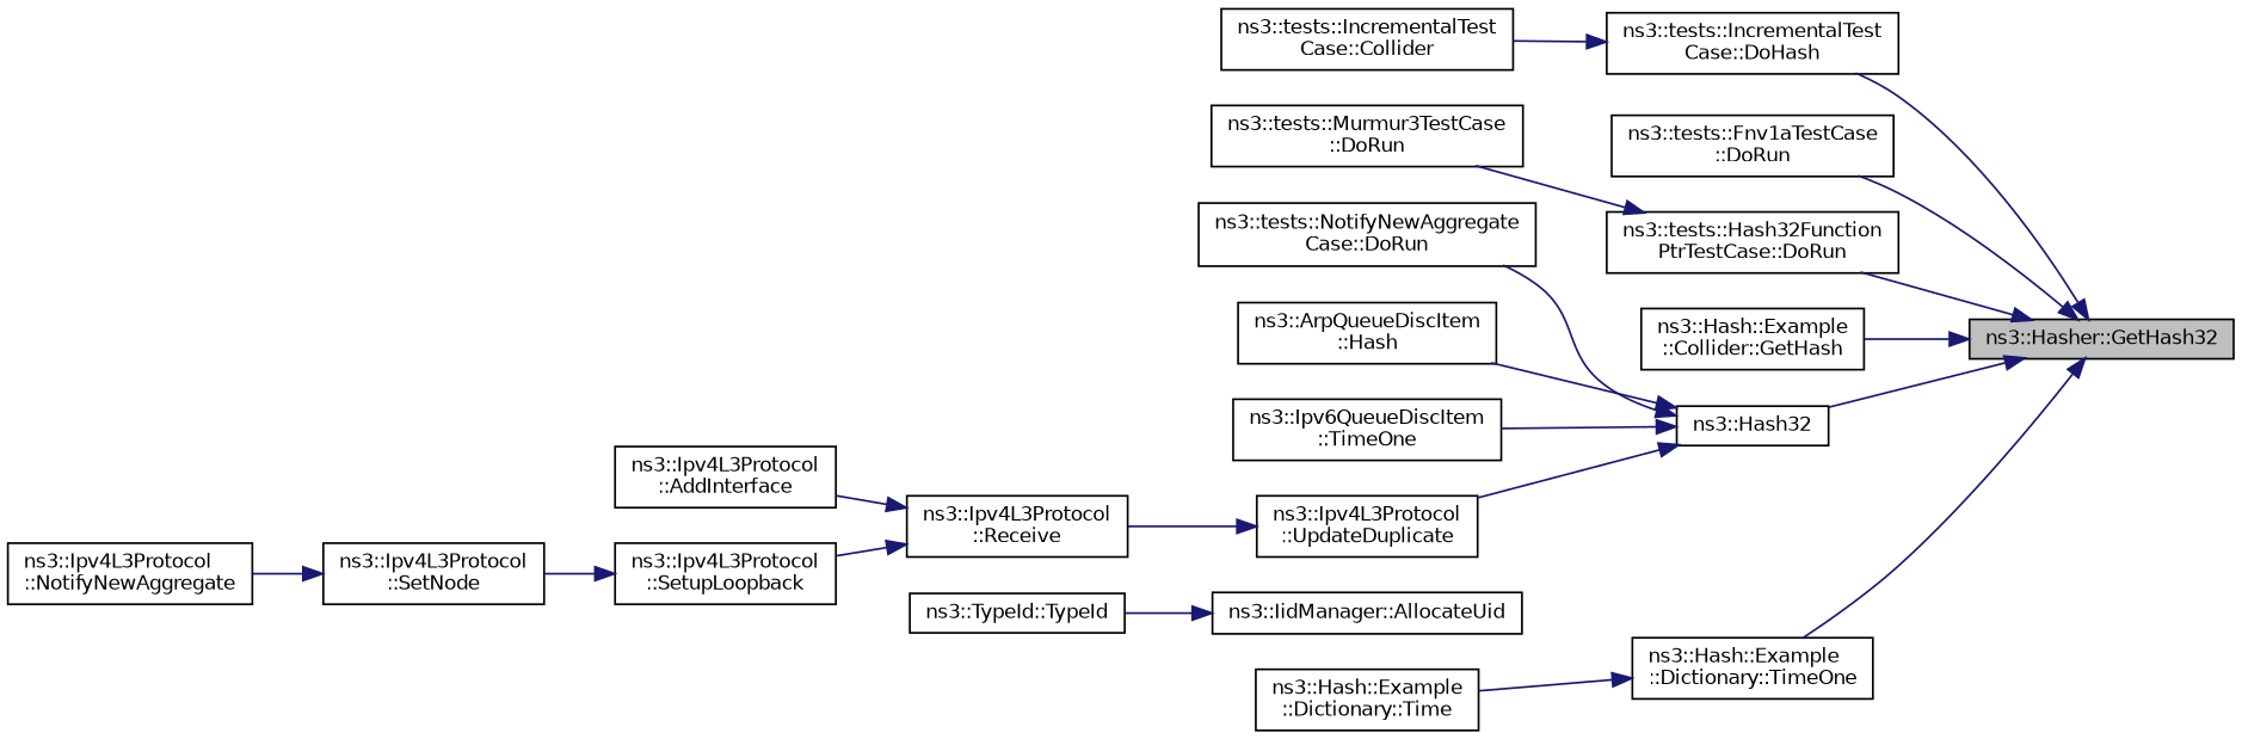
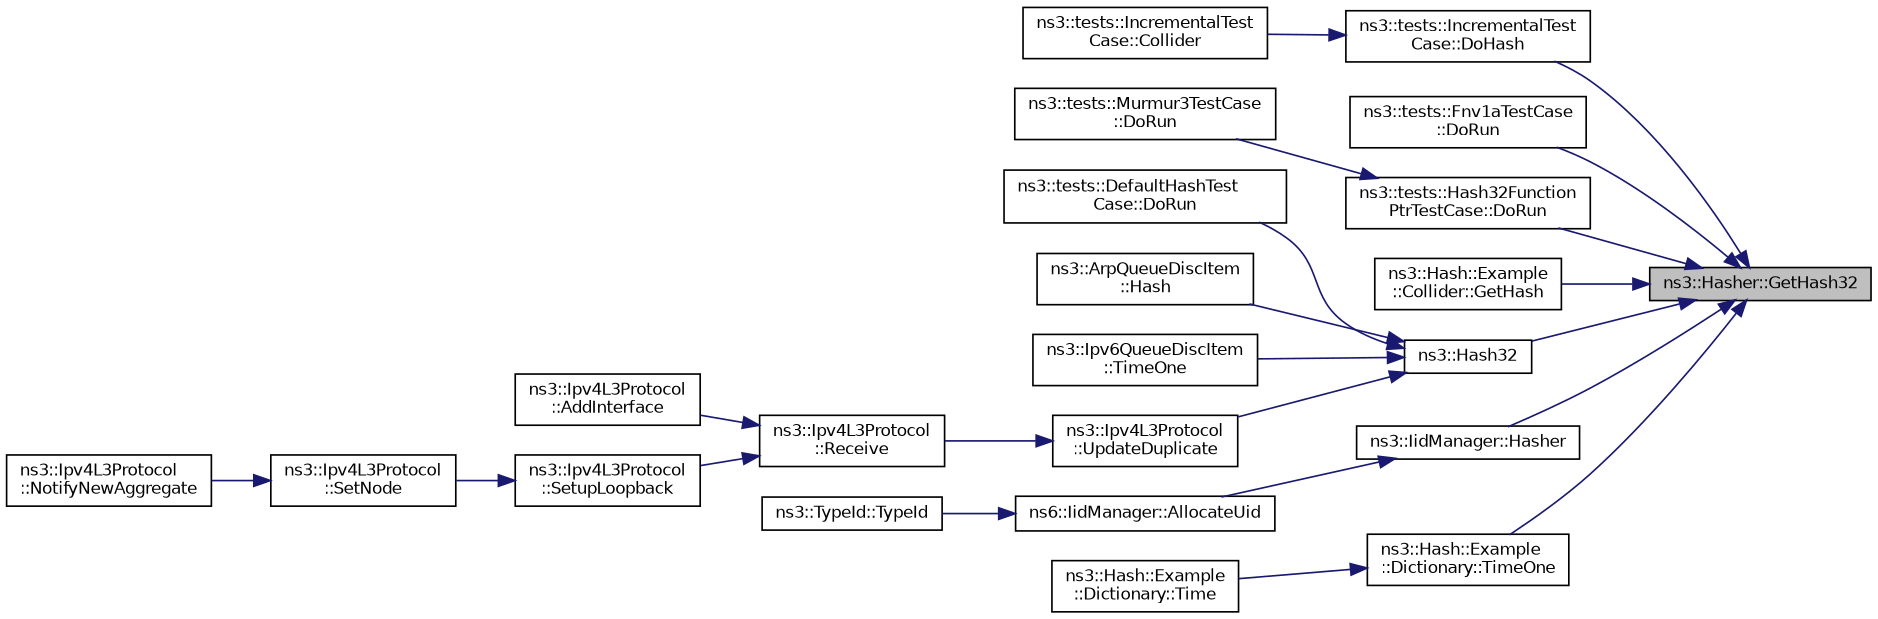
  digraph {
    rankdir=RL
    node [color=black fillcolor=white fontname=Helvetica fontsize=10 shape=record style=filled]
    edge [color=midnightblue dir=back fontname=Helvetica fontsize=10 labelfontname=Helvetica labelfontsize=10 style=solid]
    n1 [fillcolor=grey75 fontcolor=black height=0.2 label="ns3::Hasher::GetHash32" width=0.4]
    n2 [height=0.2 label="ns3::tests::IncrementalTest\lCase::DoHash" width=0.4]
    n3 [height=0.2 label="ns3::tests::Fnv1aTestCase\l::DoRun" width=0.4]
    n4 [height=0.2 label="ns3::tests::Hash32Function\lPtrTestCase::DoRun" width=0.4]
    n5 [height=0.2 label="ns3::Hash::Example\l::Collider::GetHash" width=0.4]
    n6 [height=0.2 label="ns3::Hash32" width=0.4]
+   n7 [height=0.2 label="ns3::IidManager::Hasher" width=0.4]
    n8 [height=0.2 label="ns3::Hash::Example\l::Dictionary::TimeOne" width=0.4]
    n9 [height=0.2 label="ns3::tests::IncrementalTest\lCase::Collider" width=0.4]
    n10 [height=0.2 label="ns3::tests::Murmur3TestCase\l::DoRun" width=0.4]
-   n11 [height=0.2 label="ns3::tests::NotifyNewAggregate\lCase::DoRun" width=0.4]
+   n11 [height=0.2 label="ns3::tests::DefaultHashTest\lCase::DoRun" width=0.4]
    n12 [height=0.2 label="ns3::ArpQueueDiscItem\l::Hash" width=0.4]
    n13 [height=0.2 label="ns3::Ipv6QueueDiscItem\l::TimeOne" width=0.4]
    n14 [height=0.2 label="ns3::Ipv4L3Protocol\l::UpdateDuplicate" width=0.4]
-   n15 [height=0.2 label="ns3::IidManager::AllocateUid" width=0.4]
+   n15 [height=0.2 label="ns6::IidManager::AllocateUid" width=0.4]
    n16 [height=0.2 label="ns3::Hash::Example\l::Dictionary::Time" width=0.4]
    n17 [height=0.2 label="ns3::Ipv4L3Protocol\l::Receive" width=0.4]
    n18 [height=0.2 label="ns3::Ipv4L3Protocol\l::AddInterface" width=0.4]
    n19 [height=0.2 label="ns3::Ipv4L3Protocol\l::SetupLoopback" width=0.4]
    n20 [height=0.2 label="ns3::Ipv4L3Protocol\l::SetNode" width=0.4]
    n21 [height=0.2 label="ns3::Ipv4L3Protocol\l::NotifyNewAggregate" width=0.4]
    n22 [height=0.2 label="ns3::TypeId::TypeId" width=0.4]
    n1 -> n2
    n1 -> n3
    n1 -> n4
    n1 -> n5
    n1 -> n6
+   n1 -> n7
    n1 -> n8
    n2 -> n9
    n4 -> n10
    n6 -> n11
    n6 -> n12
    n6 -> n13
    n6 -> n14
+   n7 -> n15
    n8 -> n16
    n14 -> n17
    n15 -> n22
    n17 -> n18
    n17 -> n19
    n19 -> n20
    n20 -> n21
  }
